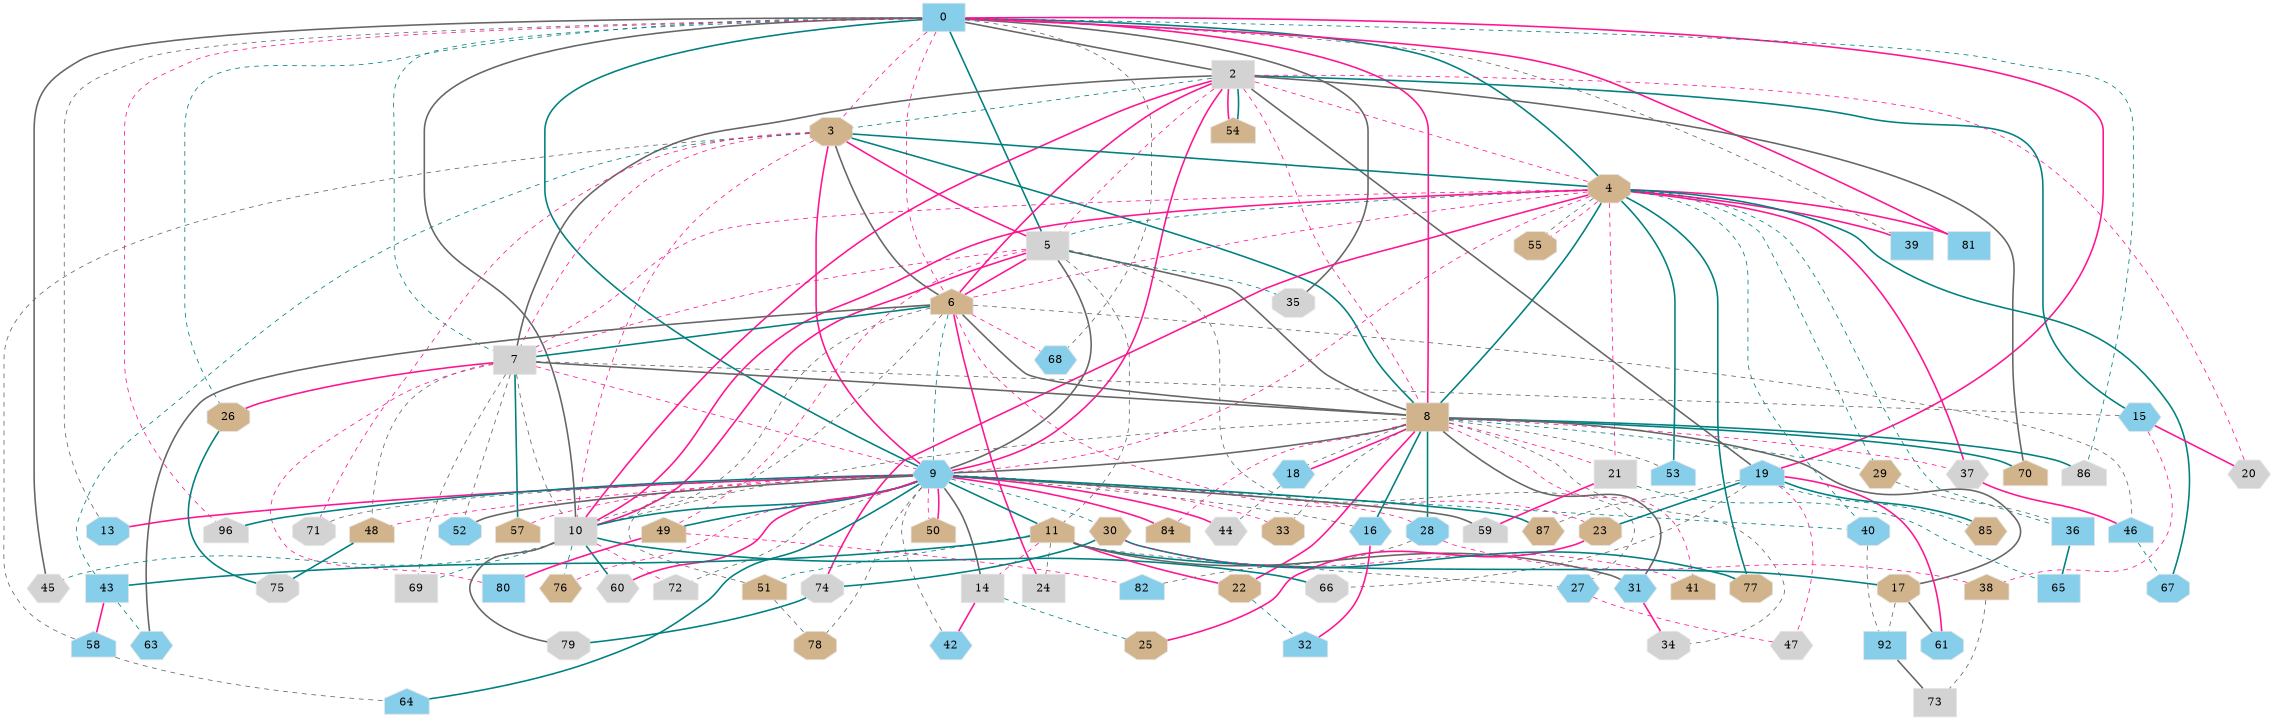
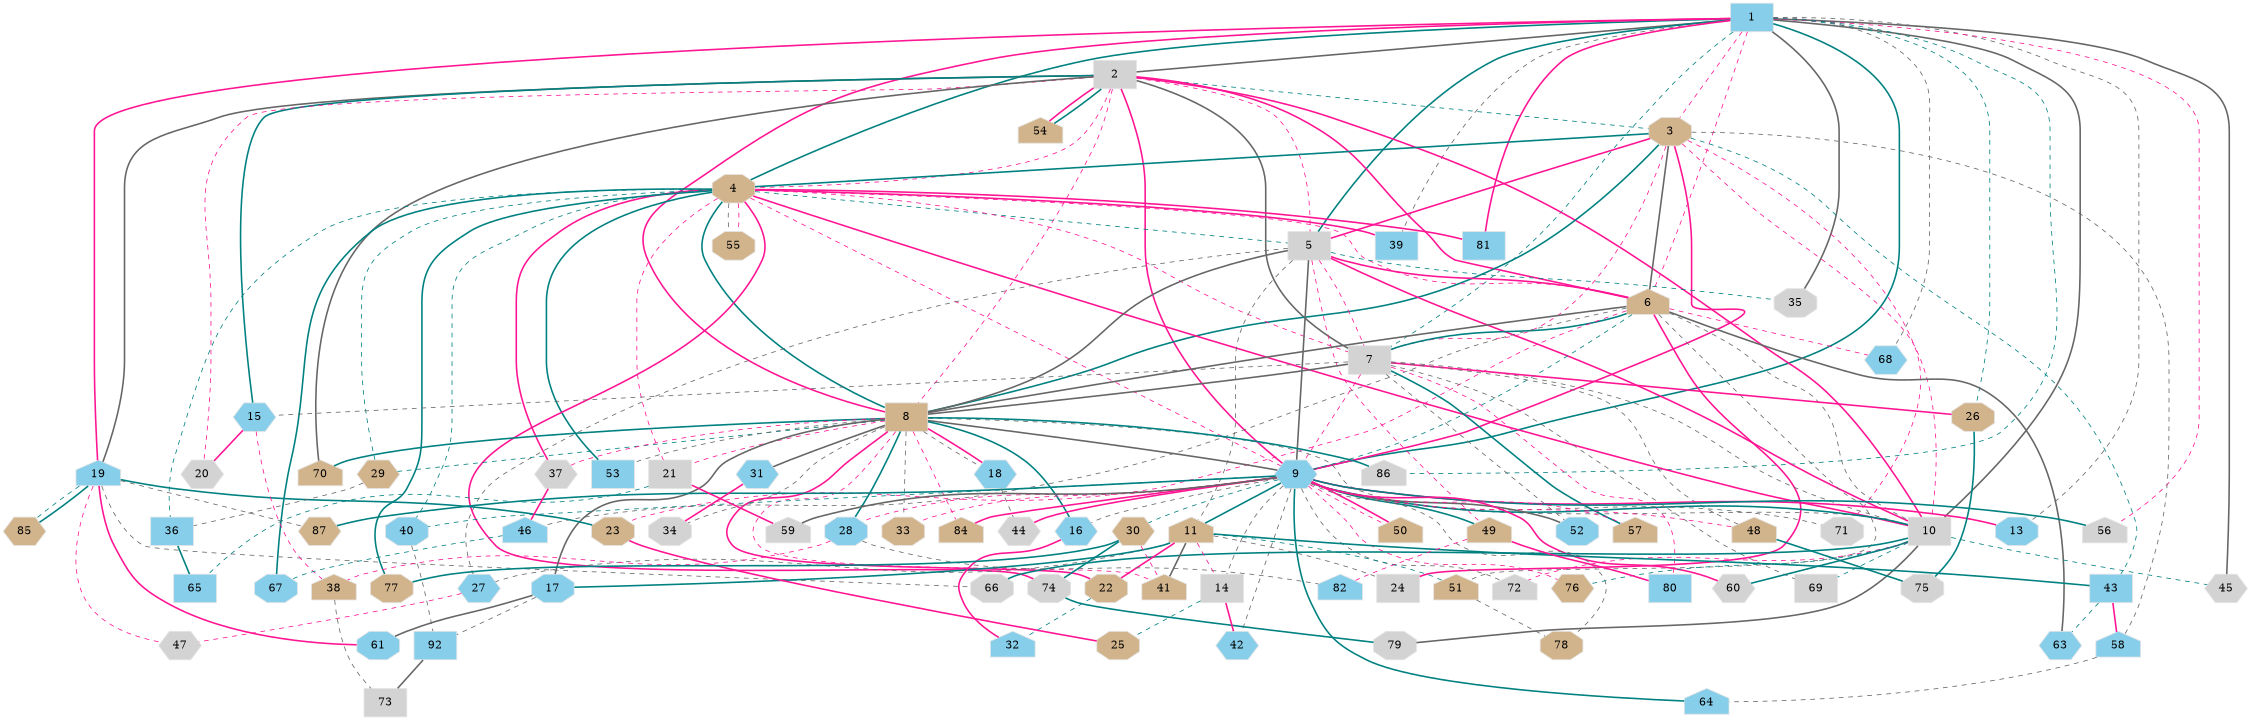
  graph {
    node [color=gray90 fillcolor=skyblue shape=octagon style=filled]
    edge [color=deeppink style=dashed]
-   1 [shape=box label=0]
+   1 [shape=box]
    2 [fillcolor=lightgrey shape=box]
    3 [fillcolor=tan]
    4 [fillcolor=tan]
    5 [fillcolor=lightgrey shape=box]
    6 [fillcolor=tan shape=house]
    7 [fillcolor=lightgrey shape=box]
    8 [fillcolor=tan shape=box]
    9 [shape=hexagon]
    10 [fillcolor=lightgrey shape=box]
    13
    19 [shape=house]
    26 [fillcolor=tan]
    35 [fillcolor=lightgrey]
    39 [shape=box]
    45 [fillcolor=lightgrey shape=hexagon]
-   56 [fillcolor=lightgrey shape=house label=96]
+   56 [fillcolor=lightgrey shape=house]
    68 [shape=hexagon]
    81 [shape=box]
    86 [fillcolor=lightgrey shape=house]
    15 [shape=hexagon]
    20 [fillcolor=lightgrey shape=hexagon]
    54 [fillcolor=tan shape=house]
    70 [fillcolor=tan shape=house]
    43 [shape=box]
    58 [shape=house]
    71 [fillcolor=lightgrey]
    21 [fillcolor=lightgrey shape=box]
    29 [fillcolor=tan shape=hexagon]
    36 [shape=box]
    37 [fillcolor=lightgrey shape=hexagon]
    40
-   53 [shape=house]
+   53 [shape=box]
    55 [fillcolor=tan]
    67
    74 [fillcolor=lightgrey]
    77 [fillcolor=tan]
    11 [fillcolor=tan shape=house]
    27 [shape=hexagon]
    49 [fillcolor=tan shape=house]
    23 [fillcolor=tan]
    24 [fillcolor=lightgrey shape=box]
    46 [shape=house]
    51 [fillcolor=tan shape=house]
    63 [shape=hexagon]
    48 [fillcolor=tan shape=house]
    52
    57 [fillcolor=tan shape=house]
    69 [fillcolor=lightgrey shape=box]
    80 [shape=box]
    16 [shape=hexagon]
-   17 [fillcolor=tan]
+   17
    18 [shape=hexagon]
    22 [fillcolor=tan]
    28
    31 [shape=hexagon]
    33 [fillcolor=tan]
    34 [fillcolor=lightgrey]
    41 [fillcolor=tan shape=house]
    84 [fillcolor=tan shape=house]
    14 [fillcolor=lightgrey shape=box]
    30 [fillcolor=tan shape=hexagon]
    42 [shape=hexagon]
    44 [fillcolor=lightgrey shape=hexagon]
    50 [fillcolor=tan shape=house]
    59 [fillcolor=lightgrey shape=house]
    60 [fillcolor=lightgrey shape=hexagon]
    64 [shape=house]
    72 [fillcolor=lightgrey shape=house]
    76 [fillcolor=tan shape=hexagon]
    78 [fillcolor=tan]
    87 [fillcolor=tan shape=hexagon]
    66 [fillcolor=lightgrey]
    79 [fillcolor=lightgrey]
    61
    47 [fillcolor=lightgrey shape=hexagon]
    85 [fillcolor=tan shape=hexagon]
    75 [fillcolor=lightgrey]
    38 [fillcolor=tan shape=house]
    65 [shape=box]
    n81 [label=92 shape=box]
    82 [shape=house]
    25 [fillcolor=tan]
    32 [shape=house]
    73 [fillcolor=lightgrey shape=box]
    1 -- 2 [color=gray40 style=bold]
    1 -- 3
    1 -- 4 [color=teal style=bold]
    1 -- 5 [color=teal style=bold]
    1 -- 6
    1 -- 7 [color=teal]
    1 -- 8 [style=bold]
    1 -- 9 [color=teal style=bold]
    1 -- 10 [color=gray40 style=bold]
    1 -- 13 [color=gray40]
    1 -- 19 [style=bold]
    1 -- 26 [color=teal]
    1 -- 35 [color=gray40 style=bold]
    1 -- 39 [color=gray40]
    1 -- 45 [color=gray40 style=bold]
    1 -- 56
    1 -- 68 [color=gray40]
    1 -- 81 [style=bold]
    1 -- 86 [color=teal]
    2 -- 3 [color=teal]
    2 -- 4
    2 -- 5
    2 -- 6 [style=bold]
    2 -- 7 [color=gray40 style=bold]
    2 -- 8
    2 -- 9 [style=bold]
    2 -- 10 [style=bold]
    2 -- 19 [color=gray40 style=bold]
    2 -- 15 [color=teal style=bold]
    2 -- 20
    2 -- 54 [style=bold]
    2 -- 54 [color=teal style=bold]
    2 -- 70 [color=gray40 style=bold]
    3 -- 4 [color=teal style=bold]
    3 -- 5 [style=bold]
    3 -- 6 [color=gray40 style=bold]
    3 -- 7
    3 -- 8 [color=teal style=bold]
    3 -- 9 [style=bold]
    3 -- 10
    3 -- 43 [color=teal]
    3 -- 58 [color=gray40]
    3 -- 71
    4 -- 5 [color=teal]
    4 -- 6
    4 -- 7
    4 -- 8 [color=teal style=bold]
    4 -- 9
    4 -- 10 [style=bold]
    4 -- 39 [style=bold]
    4 -- 81 [style=bold]
    4 -- 21
    4 -- 29 [color=teal]
    4 -- 36 [color=teal]
    4 -- 37 [style=bold]
    4 -- 40 [color=teal]
    4 -- 53 [color=teal style=bold]
    4 -- 55 [color=gray40]
    4 -- 55
    4 -- 67 [color=teal style=bold]
    4 -- 74 [style=bold]
    4 -- 77 [color=teal style=bold]
    5 -- 6 [style=bold]
    5 -- 7
    5 -- 8 [color=gray40 style=bold]
    5 -- 9 [color=gray40 style=bold]
    5 -- 10 [style=bold]
    5 -- 35 [color=teal]
    5 -- 11 [color=gray40]
    5 -- 27 [color=gray40]
    5 -- 49
    6 -- 7 [color=teal style=bold]
    6 -- 8 [color=gray40 style=bold]
    6 -- 9 [color=teal]
    6 -- 10 [color=gray40]
    6 -- 68
    6 -- 23
    6 -- 24 [style=bold]
    6 -- 46 [color=gray40]
    6 -- 51 [color=gray40]
    6 -- 63 [color=gray40 style=bold]
    7 -- 8 [color=gray40 style=bold]
    7 -- 9
    7 -- 10 [color=gray40]
    7 -- 26 [style=bold]
    7 -- 15 [color=gray40]
    7 -- 48 [color=gray40]
    7 -- 52 [color=gray40]
    7 -- 57 [color=teal style=bold]
    7 -- 69 [color=gray40]
    7 -- 80
    8 -- 9 [color=gray40 style=bold]
    8 -- 10 [color=gray40]
    8 -- 86 [color=teal style=bold]
    8 -- 70 [color=teal style=bold]
    8 -- 21
    8 -- 29 [color=teal]
    8 -- 37
    8 -- 53 [color=gray40]
    8 -- 16 [color=teal style=bold]
    8 -- 17 [color=gray40 style=bold]
    8 -- 18 [color=gray40]
    8 -- 18 [style=bold]
    8 -- 22 [style=bold]
    8 -- 28 [color=teal style=bold]
    8 -- 31 [color=gray40 style=bold]
    8 -- 33 [color=gray40]
    8 -- 34 [color=gray40]
    8 -- 41
    8 -- 84
    9 -- 10 [color=teal style=bold]
    9 -- 13 [style=bold]
    9 -- 56 [color=teal style=bold]
    9 -- 71 [color=gray40]
    9 -- 40 [color=teal]
    9 -- 11 [color=teal style=bold]
    9 -- 49 [color=teal style=bold]
    9 -- 48
    9 -- 52 [color=gray40 style=bold]
    9 -- 57
    9 -- 16 [color=gray40]
    9 -- 28
    9 -- 33
    9 -- 84 [style=bold]
-   9 -- 14 [color=gray40 style=bold]
+   9 -- 14 [color=gray40]
    9 -- 30 [color=teal]
    9 -- 42 [color=gray40]
    9 -- 44 [style=bold]
    9 -- 50
    9 -- 50 [style=bold]
    9 -- 59 [color=gray40 style=bold]
    9 -- 60 [style=bold]
    9 -- 64 [color=teal style=bold]
    9 -- 72 [color=gray40]
    9 -- 76
    9 -- 78 [color=gray40]
    9 -- 87 [color=teal style=bold]
    10 -- 45 [color=teal]
    10 -- 69 [color=teal]
    10 -- 60 [color=teal style=bold]
    10 -- 72
    10 -- 76 [color=teal]
    10 -- 66 [color=teal style=bold]
    10 -- 79 [color=gray40 style=bold]
    19 -- 23 [color=teal style=bold]
    19 -- 87 [color=gray40]
    19 -- 66 [color=gray40]
    19 -- 61 [style=bold]
    19 -- 47
    19 -- 85 [color=teal]
    19 -- 85 [color=teal style=bold]
    26 -- 75 [color=teal style=bold]
    15 -- 20 [style=bold]
    15 -- 38
    43 -- 58 [style=bold]
    43 -- 63 [color=teal]
    58 -- 64 [color=gray40]
    21 -- 59 [style=bold]
    21 -- 65 [color=teal]
    29 -- 36 [color=gray40]
    36 -- 65 [color=teal style=bold]
    37 -- 46 [style=bold]
    40 -- n81 [color=gray40]
    74 -- 79 [color=teal style=bold]
    11 -- 43 [color=teal style=bold]
    11 -- 27 [color=gray40]
    11 -- 24 [color=gray40]
    11 -- 51 [color=teal]
    11 -- 17 [color=teal style=bold]
    11 -- 22 [style=bold]
-   11 -- 31 [color=gray40 style=bold]
+   11 -- 41 [color=gray40 style=bold]
    11 -- 14
    27 -- 47
    49 -- 80 [style=bold]
    49 -- 82
    23 -- 25 [style=bold]
    46 -- 67 [color=teal]
    51 -- 78 [color=gray40]
    48 -- 75 [color=teal style=bold]
    16 -- 32 [style=bold]
    17 -- 61 [color=gray40 style=bold]
    17 -- n81 [color=gray40]
    18 -- 44 [color=gray40]
    22 -- 32 [color=teal]
    28 -- 38
    28 -- 82 [color=gray40]
    31 -- 34 [style=bold]
    14 -- 42 [style=bold]
    14 -- 25 [color=teal]
    30 -- 74 [color=teal style=bold]
    30 -- 77 [color=teal style=bold]
    30 -- 41
    38 -- 73 [color=gray40]
    n81 -- 73 [color=gray40 style=bold]
  }
